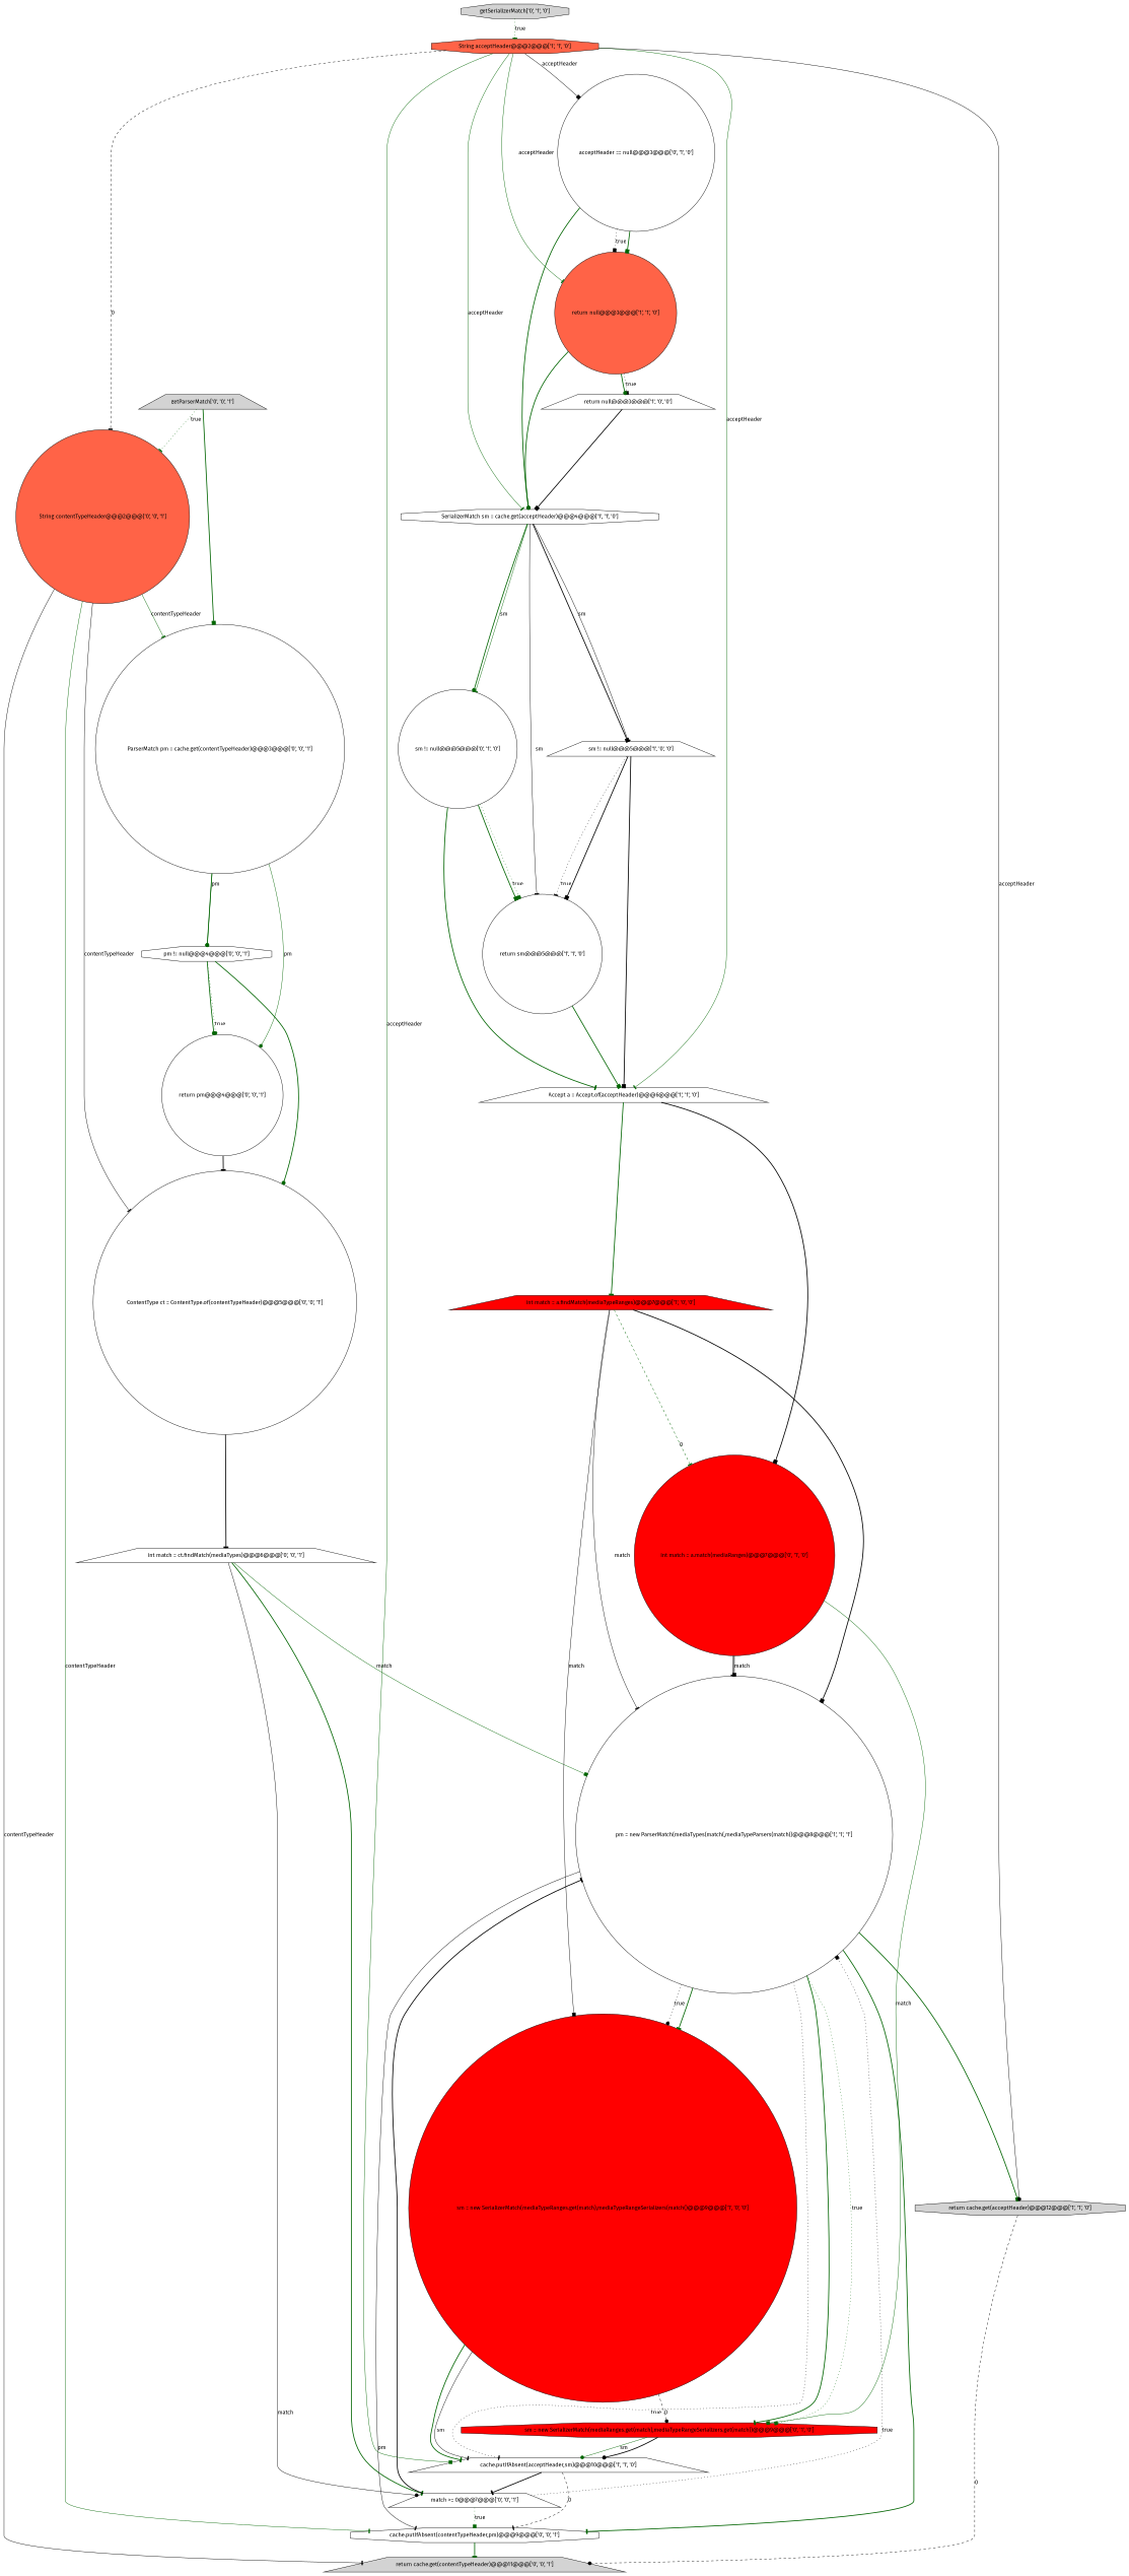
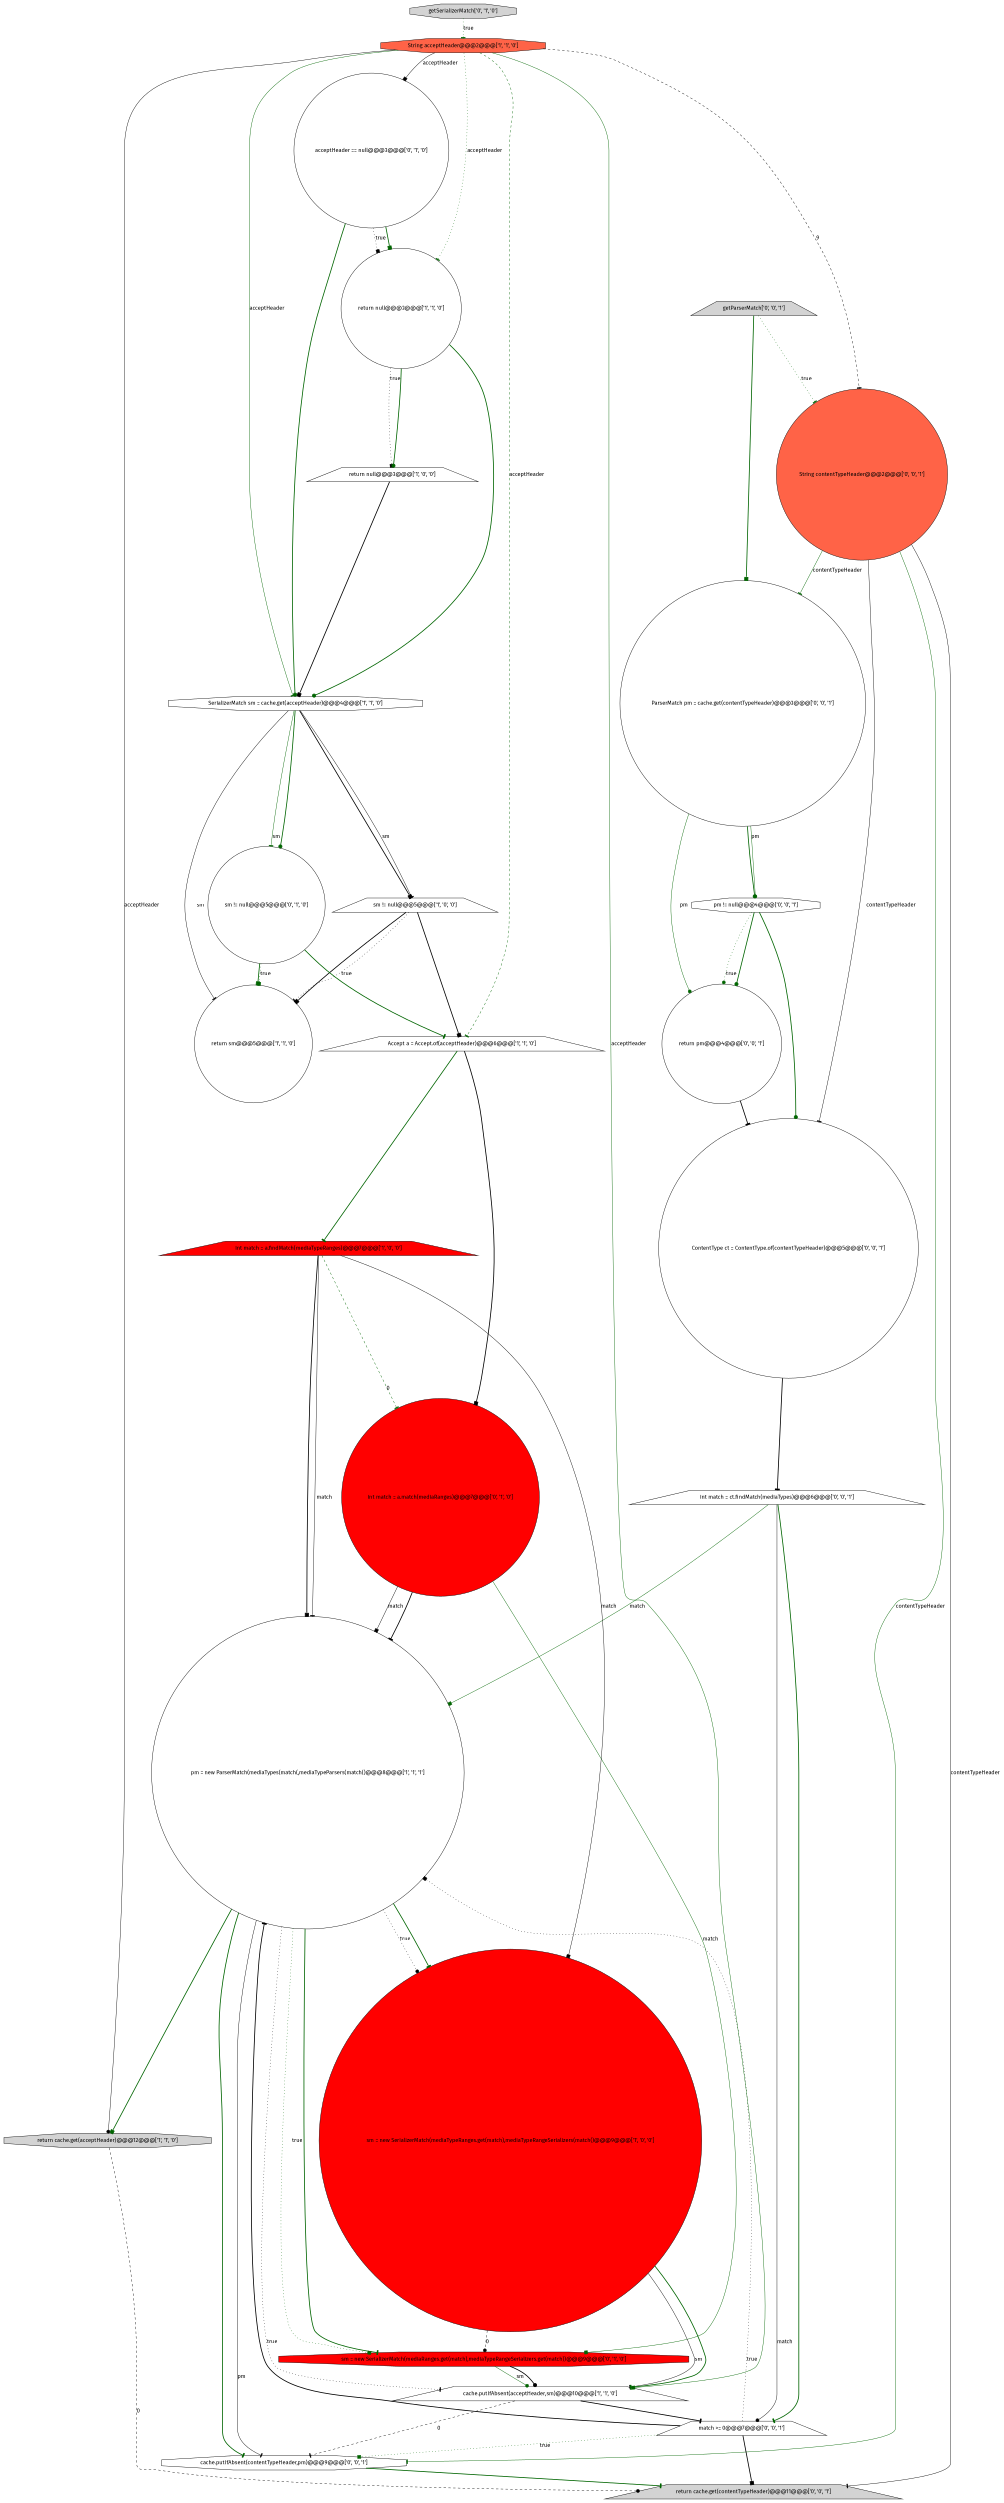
  digraph {
    fontname="Fira Sans"
    node [fillcolor=white fontname="Fira Sans" shape=circle style=filled]
    edge [arrowhead=tee color=darkgreen fontname="Fira Sans" style=bold]
    n1 [label="return null@@@3@@@['1', '0', '0']" shape=trapezium]
    n2 [label="SerializerMatch sm = cache.get(acceptHeader)@@@4@@@['1', '1', '0']" shape=octagon]
    n3 [label="return sm@@@5@@@['1', '1', '0']"]
    n4 [label="sm != null@@@5@@@['1', '0', '0']" shape=trapezium]
    n5 [label="sm != null@@@5@@@['0', '1', '0']"]
    n6 [label="return pm@@@4@@@['0', '0', '1']"]
    n7 [label="ContentType ct = ContentType.of(contentTypeHeader)@@@5@@@['0', '0', '1']"]
    n8 [label="int match = ct.findMatch(mediaTypes)@@@6@@@['0', '0', '1']" shape=trapezium]
    n9 [label="Accept a = Accept.of(acceptHeader)@@@6@@@['1', '1', '0']" shape=trapezium]
    n10 [fillcolor=red label="int match = a.match(mediaRanges)@@@7@@@['0', '1', '0']"]
    n11 [fillcolor=red label="int match = a.findMatch(mediaTypeRanges)@@@7@@@['1', '0', '0']" shape=trapezium]
    n12 [fillcolor=lightgray label="return cache.get(acceptHeader)@@@12@@@['1', '1', '0']" shape=octagon]
    n13 [fillcolor=lightgray label="return cache.get(contentTypeHeader)@@@11@@@['0', '0', '1']" shape=trapezium]
    n14 [fillcolor=lightgray label="getParserMatch['0', '0', '1']" shape=trapezium]
    n15 [fillcolor=tomato label="String contentTypeHeader@@@2@@@['0', '0', '1']"]
    n16 [label="ParserMatch pm = cache.get(contentTypeHeader)@@@3@@@['0', '0', '1']"]
    n17 [label="cache.putIfAbsent(contentTypeHeader,pm)@@@9@@@['0', '0', '1']" shape=octagon]
    n18 [label="pm != null@@@4@@@['0', '0', '1']" shape=octagon]
    n19 [label="pm = new ParserMatch(mediaTypes(match(,mediaTypeParsers(match()@@@8@@@['1', '1', '1']"]
    n20 [fillcolor=red label="sm = new SerializerMatch(mediaRanges.get(match),mediaTypeRangeSerializers.get(match))@@@9@@@['0', '1', '0']" shape=octagon]
    n21 [fillcolor=red label="sm = new SerializerMatch(mediaTypeRanges.get(match),mediaTypeRangeSerializers(match()@@@9@@@['1', '0', '0']"]
    n22 [label="cache.putIfAbsent(acceptHeader,sm)@@@10@@@['1', '1', '0']" shape=trapezium]
    n23 [label="match >= 0@@@7@@@['0', '0', '1']" shape=trapezium]
-   n24 [fillcolor=tomato label="return null@@@3@@@['1', '1', '0']"]
+   n24 [label="return null@@@3@@@['1', '1', '0']"]
    n25 [fillcolor=tomato label="String acceptHeader@@@2@@@['1', '1', '0']" shape=octagon]
    n26 [label="acceptHeader == null@@@3@@@['0', '1', '0']"]
    n27 [fillcolor=lightgray label="getSerializerMatch['0', '1', '0']" shape=octagon]
    n1 -> n2 [arrowhead=box color=black]
    n2 -> n3 [color=black label=sm style=solid]
    n2 -> n4 [arrowhead=box color=black]
    n2 -> n4 [color=black label=sm style=solid]
    n2 -> n5 [arrowhead=dot]
    n2 -> n5 [label=sm style=solid]
-   n3 -> n9 [arrowhead=box]
    n4 -> n3 [arrowhead=box color=black]
    n4 -> n3 [color=black label=true style=dotted]
    n4 -> n9 [arrowhead=box color=black]
    n5 -> n3 [arrowhead=box label=true style=dotted]
    n5 -> n3 [arrowhead=box]
    n5 -> n9
    n6 -> n7 [color=black]
    n7 -> n8 [color=black]
    n8 -> n19 [arrowhead=box label=match style=solid]
    n8 -> n23 [arrowhead=dot color=black label=match style=solid]
    n8 -> n23
    n9 -> n10 [arrowhead=box color=black]
    n9 -> n11
    n10 -> n19 [arrowhead=box color=black label=match style=solid]
    n10 -> n19 [color=black]
    n10 -> n20 [arrowhead=box label=match style=solid]
    n11 -> n10 [label=0 style=dashed]
    n11 -> n19 [arrowhead=box color=black]
    n11 -> n19 [color=black label=match style=solid]
    n11 -> n21 [arrowhead=box color=black label=match style=solid]
    n12 -> n13 [arrowhead=dot color=black label=0 style=dashed]
    n14 -> n15 [label=true style=dotted]
    n14 -> n16 [arrowhead=box]
    n15 -> n7 [color=black label=contentTypeHeader style=solid]
    n15 -> n13 [color=black label=contentTypeHeader style=solid]
    n15 -> n16 [label=contentTypeHeader style=solid]
    n15 -> n17 [label=contentTypeHeader style=solid]
    n16 -> n6 [arrowhead=dot label=pm style=solid]
    n16 -> n18 [arrowhead=dot]
    n16 -> n18 [arrowhead=dot label=pm style=solid]
    n17 -> n13
    n18 -> n6 [arrowhead=dot label=true style=dotted]
    n18 -> n6 [arrowhead=dot]
    n18 -> n7 [arrowhead=dot]
    n19 -> n12 [arrowhead=box]
    n19 -> n17
    n19 -> n17 [color=black label=pm style=solid]
    n19 -> n20
    n19 -> n20 [arrowhead=box label=true style=dotted]
    n19 -> n21 [arrowhead=dot color=black label=true style=dotted]
    n19 -> n21
    n19 -> n22 [color=black label=true style=dotted]
    n20 -> n22 [arrowhead=dot label=sm style=solid]
    n20 -> n22 [arrowhead=dot color=black]
    n21 -> n20 [arrowhead=dot color=black label=0 style=dashed]
    n21 -> n22 [color=black label=sm style=solid]
    n21 -> n22
    n22 -> n17 [color=black label=0 style=dashed]
    n22 -> n23 [color=black]
+   n23 -> n13 [arrowhead=box color=black]
    n23 -> n17 [arrowhead=box label=true style=dotted]
    n23 -> n19 [color=black]
    n23 -> n19 [arrowhead=box color=black label=true style=dotted]
    n24 -> n1 [arrowhead=box color=black label=true style=dotted]
    n24 -> n1 [arrowhead=dot]
    n24 -> n2 [arrowhead=dot]
    n25 -> n2 [label=acceptHeader style=solid]
-   n25 -> n9 [label=acceptHeader style=solid]
+   n25 -> n9 [label=acceptHeader style=dashed]
    n25 -> n12 [arrowhead=dot color=black label=acceptHeader style=solid]
-   n25 -> n15 [color=black label=0 style=dashed]
+   n25 -> n15 [color=black label=9 style=dashed]
    n25 -> n22 [arrowhead=box label=acceptHeader style=solid]
-   n25 -> n24 [label=acceptHeader style=solid]
+   n25 -> n24 [label=acceptHeader style=dotted]
    n25 -> n26 [arrowhead=box color=black label=acceptHeader style=solid]
    n26 -> n2 [arrowhead=dot]
    n26 -> n24 [arrowhead=box]
    n26 -> n24 [arrowhead=box color=black label=true style=dotted]
    n27 -> n25 [label=true style=dotted]
  }
